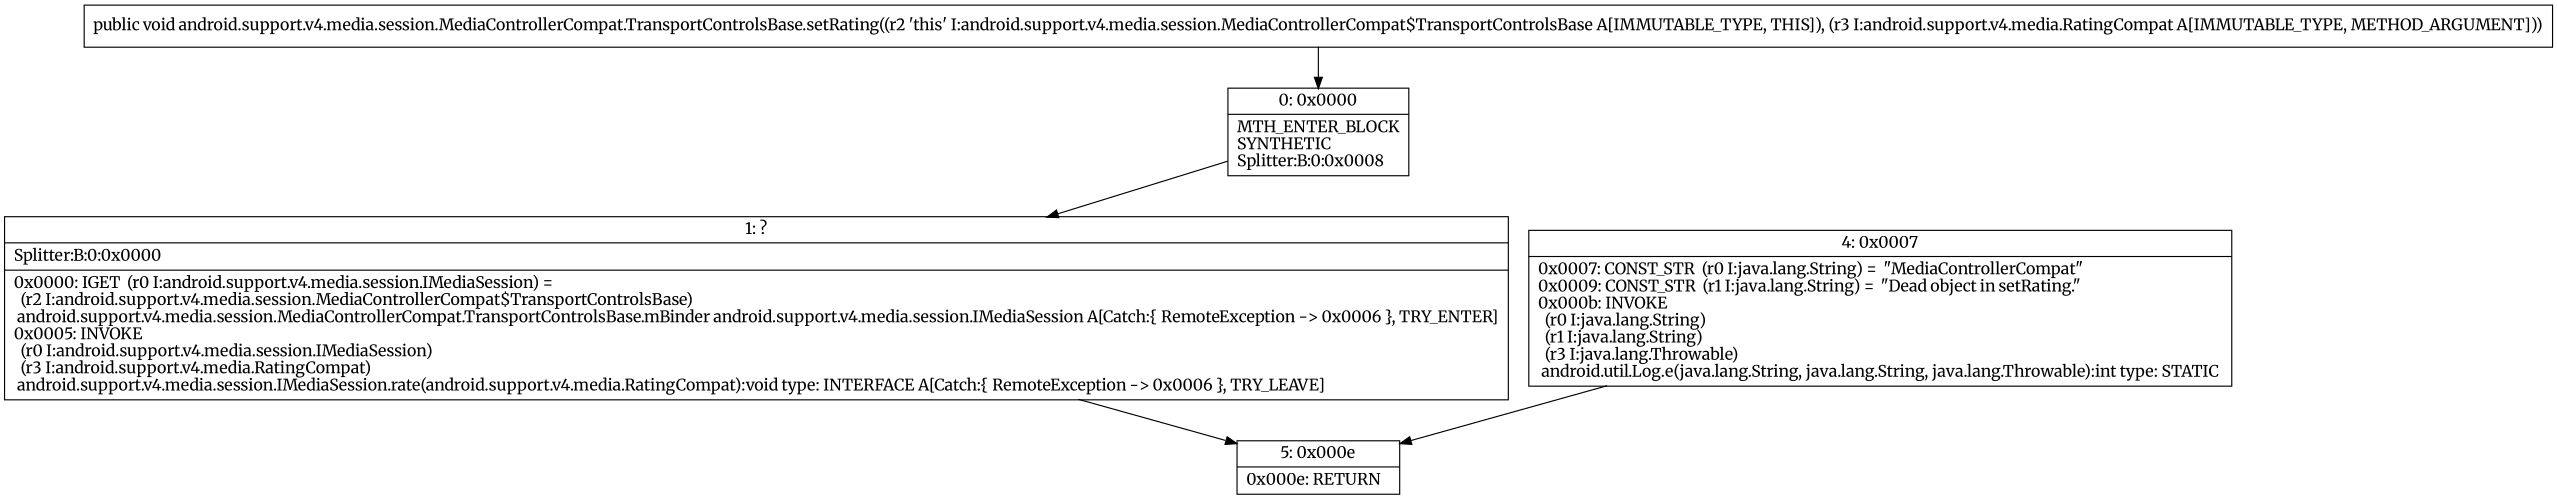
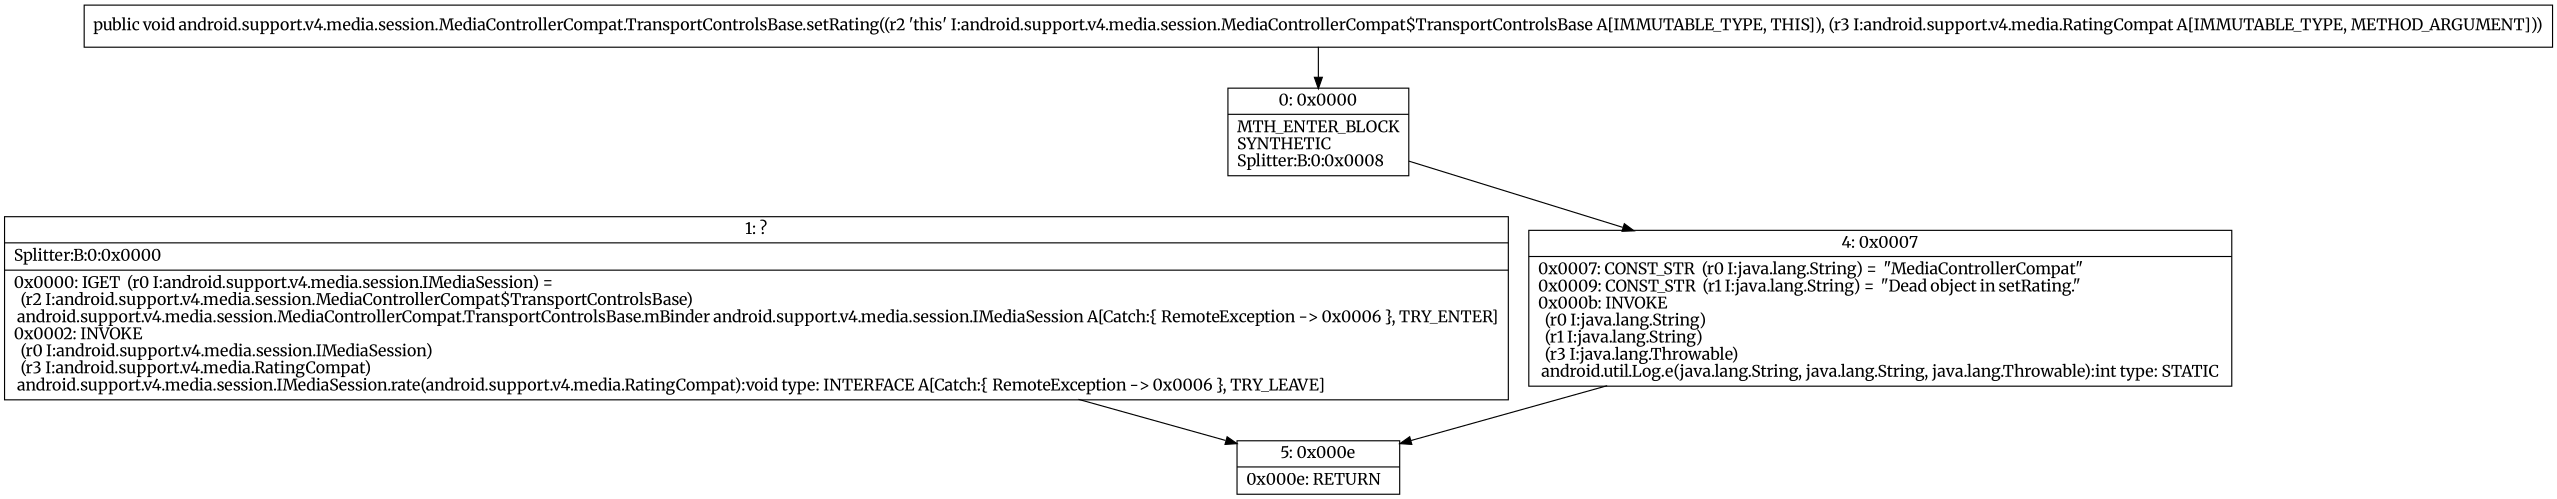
  digraph {
    fontname=Merriweather
    node [fontname=Merriweather shape=record]
    edge [fontname=Merriweather]
    n1 [label="{0\:\ 0x0000|MTH_ENTER_BLOCK\lSYNTHETIC\lSplitter:B:0:0x0008\l}"]
-   n2 [label="{1\:\ ?|Splitter:B:0:0x0000\l|0x0000: IGET  (r0 I:android.support.v4.media.session.IMediaSession) = \l  (r2 I:android.support.v4.media.session.MediaControllerCompat$TransportControlsBase)\l android.support.v4.media.session.MediaControllerCompat.TransportControlsBase.mBinder android.support.v4.media.session.IMediaSession A[Catch:\{ RemoteException \-\> 0x0006 \}, TRY_ENTER]\l0x0005: INVOKE  \l  (r0 I:android.support.v4.media.session.IMediaSession)\l  (r3 I:android.support.v4.media.RatingCompat)\l android.support.v4.media.session.IMediaSession.rate(android.support.v4.media.RatingCompat):void type: INTERFACE A[Catch:\{ RemoteException \-\> 0x0006 \}, TRY_LEAVE]\l}"]
+   n2 [label="{1\:\ ?|Splitter:B:0:0x0000\l|0x0000: IGET  (r0 I:android.support.v4.media.session.IMediaSession) = \l  (r2 I:android.support.v4.media.session.MediaControllerCompat$TransportControlsBase)\l android.support.v4.media.session.MediaControllerCompat.TransportControlsBase.mBinder android.support.v4.media.session.IMediaSession A[Catch:\{ RemoteException \-\> 0x0006 \}, TRY_ENTER]\l0x0002: INVOKE  \l  (r0 I:android.support.v4.media.session.IMediaSession)\l  (r3 I:android.support.v4.media.RatingCompat)\l android.support.v4.media.session.IMediaSession.rate(android.support.v4.media.RatingCompat):void type: INTERFACE A[Catch:\{ RemoteException \-\> 0x0006 \}, TRY_LEAVE]\l}"]
    n3 [label="{5\:\ 0x000e|0x000e: RETURN   \l}"]
    n4 [label="{4\:\ 0x0007|0x0007: CONST_STR  (r0 I:java.lang.String) =  \"MediaControllerCompat\" \l0x0009: CONST_STR  (r1 I:java.lang.String) =  \"Dead object in setRating.\" \l0x000b: INVOKE  \l  (r0 I:java.lang.String)\l  (r1 I:java.lang.String)\l  (r3 I:java.lang.Throwable)\l android.util.Log.e(java.lang.String, java.lang.String, java.lang.Throwable):int type: STATIC \l}"]
    n5 [label="{public void android.support.v4.media.session.MediaControllerCompat.TransportControlsBase.setRating((r2 'this' I:android.support.v4.media.session.MediaControllerCompat$TransportControlsBase A[IMMUTABLE_TYPE, THIS]), (r3 I:android.support.v4.media.RatingCompat A[IMMUTABLE_TYPE, METHOD_ARGUMENT])) }"]
-   n1 -> n2
+   n1 -> n4
    n2 -> n3
    n4 -> n3
    n5 -> n1
  }
